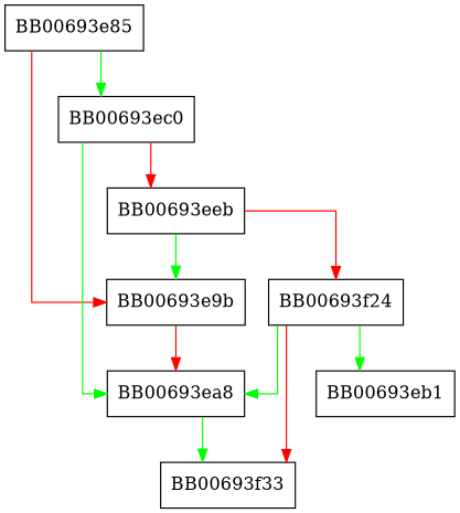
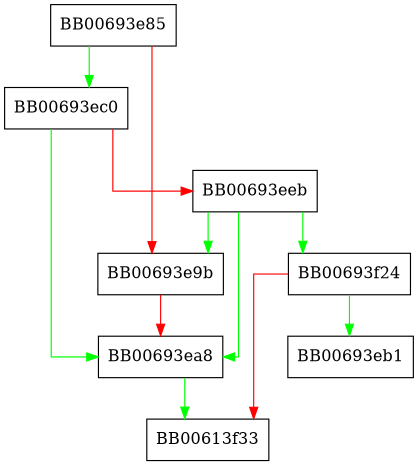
  digraph {
    splines=ortho
    node [shape=box]
    edge [color=green]
    n1 [label=BB00693e85]
    BB00693ec0
    BB00693e9b
    BB00693eeb
    BB00693ea8
    BB00693f24
-   BB00693f33
+   BB00693f33 [label=BB00613f33]
    BB00693eb1
    n1 -> BB00693ec0
    n1 -> BB00693e9b [color=red]
    BB00693ec0 -> BB00693eeb [color=red]
    BB00693ec0 -> BB00693ea8
    BB00693e9b -> BB00693ea8 [color=red]
    BB00693eeb -> BB00693e9b
-   BB00693f24 -> BB00693ea8
-   BB00693eeb -> BB00693f24 [color=red]
+   BB00693eeb -> BB00693ea8
+   BB00693eeb -> BB00693f24
    BB00693ea8 -> BB00693f33
    BB00693f24 -> BB00693f33 [color=red]
    BB00693f24 -> BB00693eb1
  }
